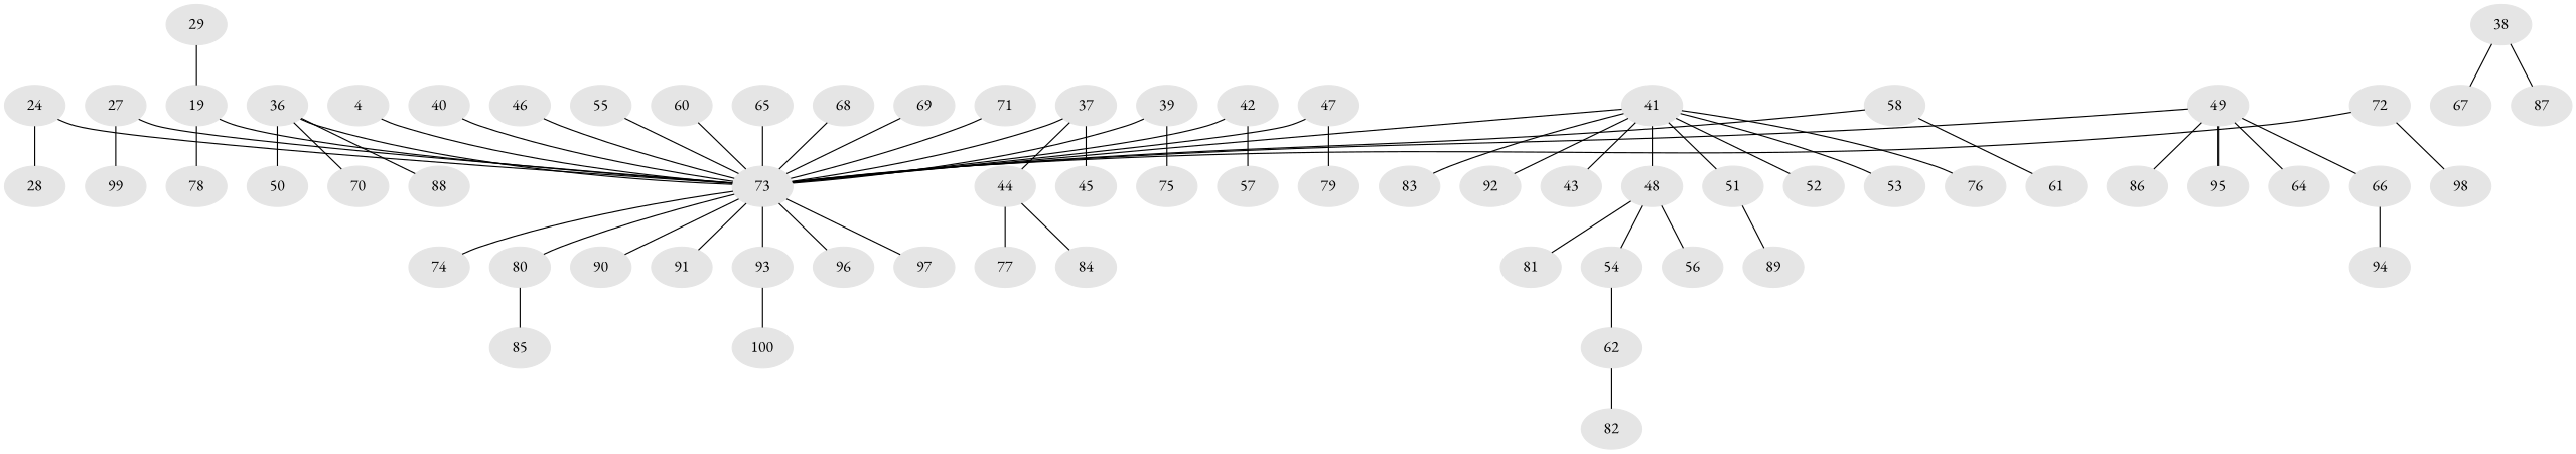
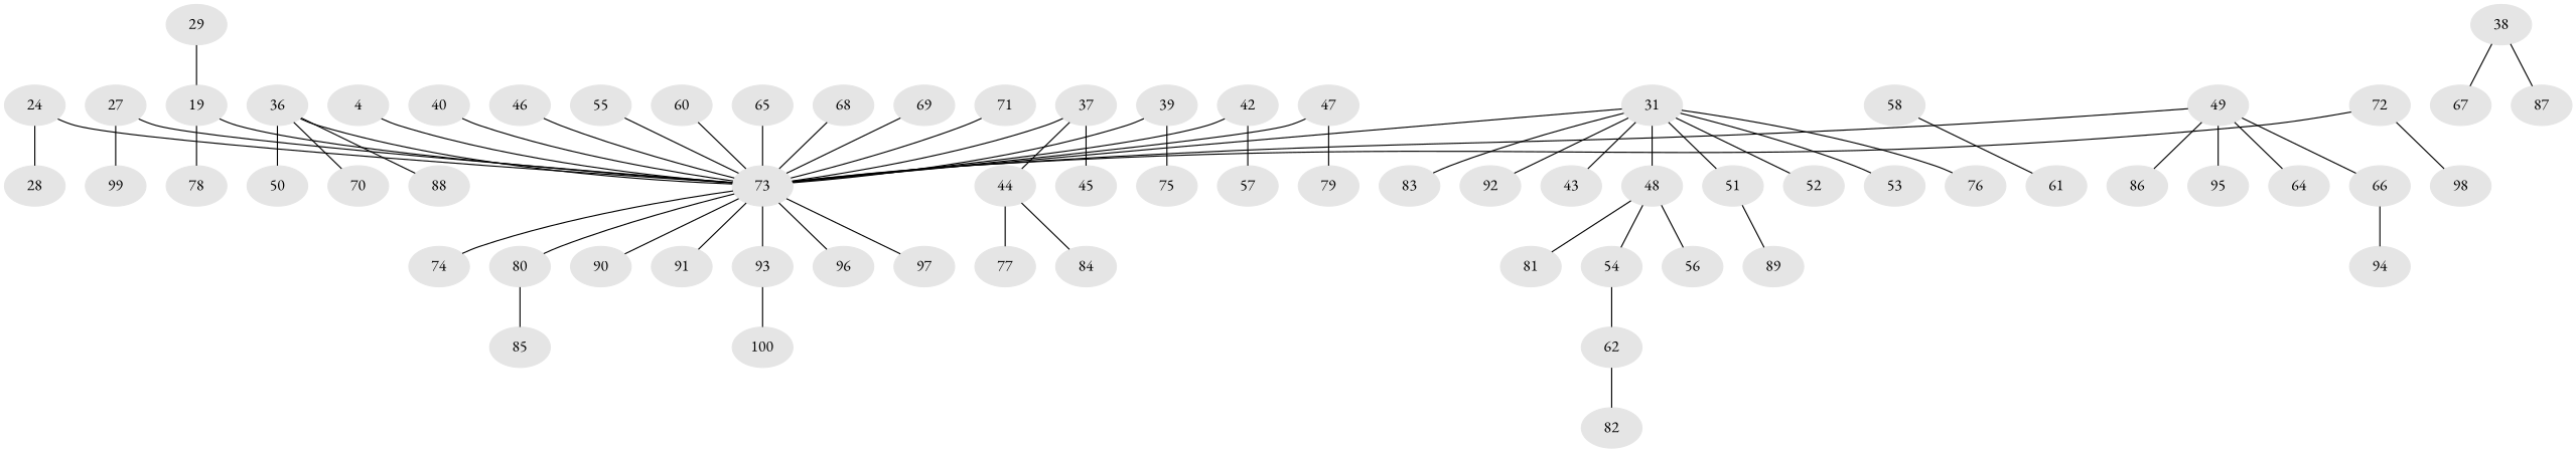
  graph {
    fontname="EB Garamond"
    node [color=gray90 fontname="EB Garamond" style=filled]
    edge [fontname="EB Garamond"]
    73 [super="+8+9+32+16+34+11+20"]
    74
    80
    90
    91
    93
    96
    97
    4
    24
    28
    27
    99
    n14 [label=19 super="+10"]
    78
    29
    36 [super="+12+26"]
    50
    70
    88
    38
    67
    87
    37
    44
    45
    77
    84
    39
    75
    40
-   41 [super="+19"]
+   41 [super="+19" label=31]
    43
    48
    51
    52
    53
    76
    83
    92
    54
    56
    81
    89
    42
    57
    46
    47
    79
    62
    49 [super="+31"]
    64
    66
    86
    95
    94
    82
    55
    58 [super="+35"]
    61
    60
    65
    68
    69
    71
    72
    98
    85
    100
    73 -- 74
    73 -- 80
    73 -- 90
    73 -- 91
    73 -- 93
    73 -- 96
    73 -- 97
    80 -- 85
    93 -- 100
    4 -- 73
    24 -- 73
    24 -- 28
    27 -- 73
    27 -- 99
    n14 -- 73
    n14 -- 78
    29 -- n14
    36 -- 73
    36 -- 50
    36 -- 70
    36 -- 88
    38 -- 67
    38 -- 87
    37 -- 73
    37 -- 44
    37 -- 45
    44 -- 77
    44 -- 84
    39 -- 73
    39 -- 75
    40 -- 73
    41 -- 73
    41 -- 43
    41 -- 48
    41 -- 51
    41 -- 52
    41 -- 53
    41 -- 76
    41 -- 83
    41 -- 92
    48 -- 54
    48 -- 56
    48 -- 81
    51 -- 89
    54 -- 62
    42 -- 73
    42 -- 57
    46 -- 73
    47 -- 73
    47 -- 79
    62 -- 82
    49 -- 73
    49 -- 64
    49 -- 66
    49 -- 86
    49 -- 95
    66 -- 94
    55 -- 73
-   58 -- 73
    58 -- 61
    60 -- 73
    65 -- 73
    68 -- 73
    69 -- 73
    71 -- 73
    72 -- 73
    72 -- 98
  }
